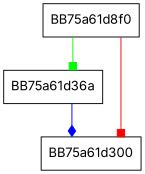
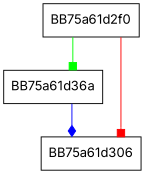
  digraph {
    fontname=Inter
    splines=ortho
    node [fontname=Inter shape=box]
    edge [arrowhead=box fontname=Inter]
    n1 [label=BB75a61d36a]
-   BB75a61d2f0 [label=BB75a61d8f0]
-   BB75a61d306 [label=BB75a61d300]
+   BB75a61d2f0
+   BB75a61d306
    n1 -> BB75a61d306 [arrowhead=diamond color=blue]
    BB75a61d2f0 -> n1 [color=green]
    BB75a61d2f0 -> BB75a61d306 [color=red]
  }
